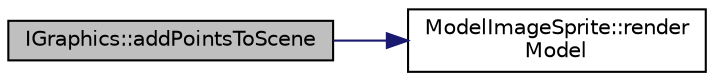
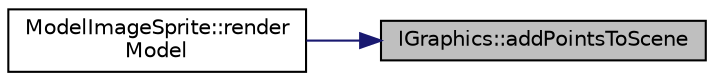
  digraph {
    rankdir=RL
    node [color=black fontname=Helvetica fontsize=10 shape=record style=filled]
    n1 [fillcolor=grey75 fontcolor=black height=0.2 label="IGraphics::addPointsToScene" width=0.4]
    n2 [fillcolor=white height=0.2 label="ModelImageSprite::render\lModel" width=0.4]
-   n2 -> n1 [color=midnightblue dir=back fontname=Helvetica fontsize=10 labelfontname=Helvetica labelfontsize=10 style=solid]
+   n1 -> n2 [color=midnightblue dir=back fontname=Helvetica fontsize=10 labelfontname=Helvetica labelfontsize=10 style=solid]
  }
